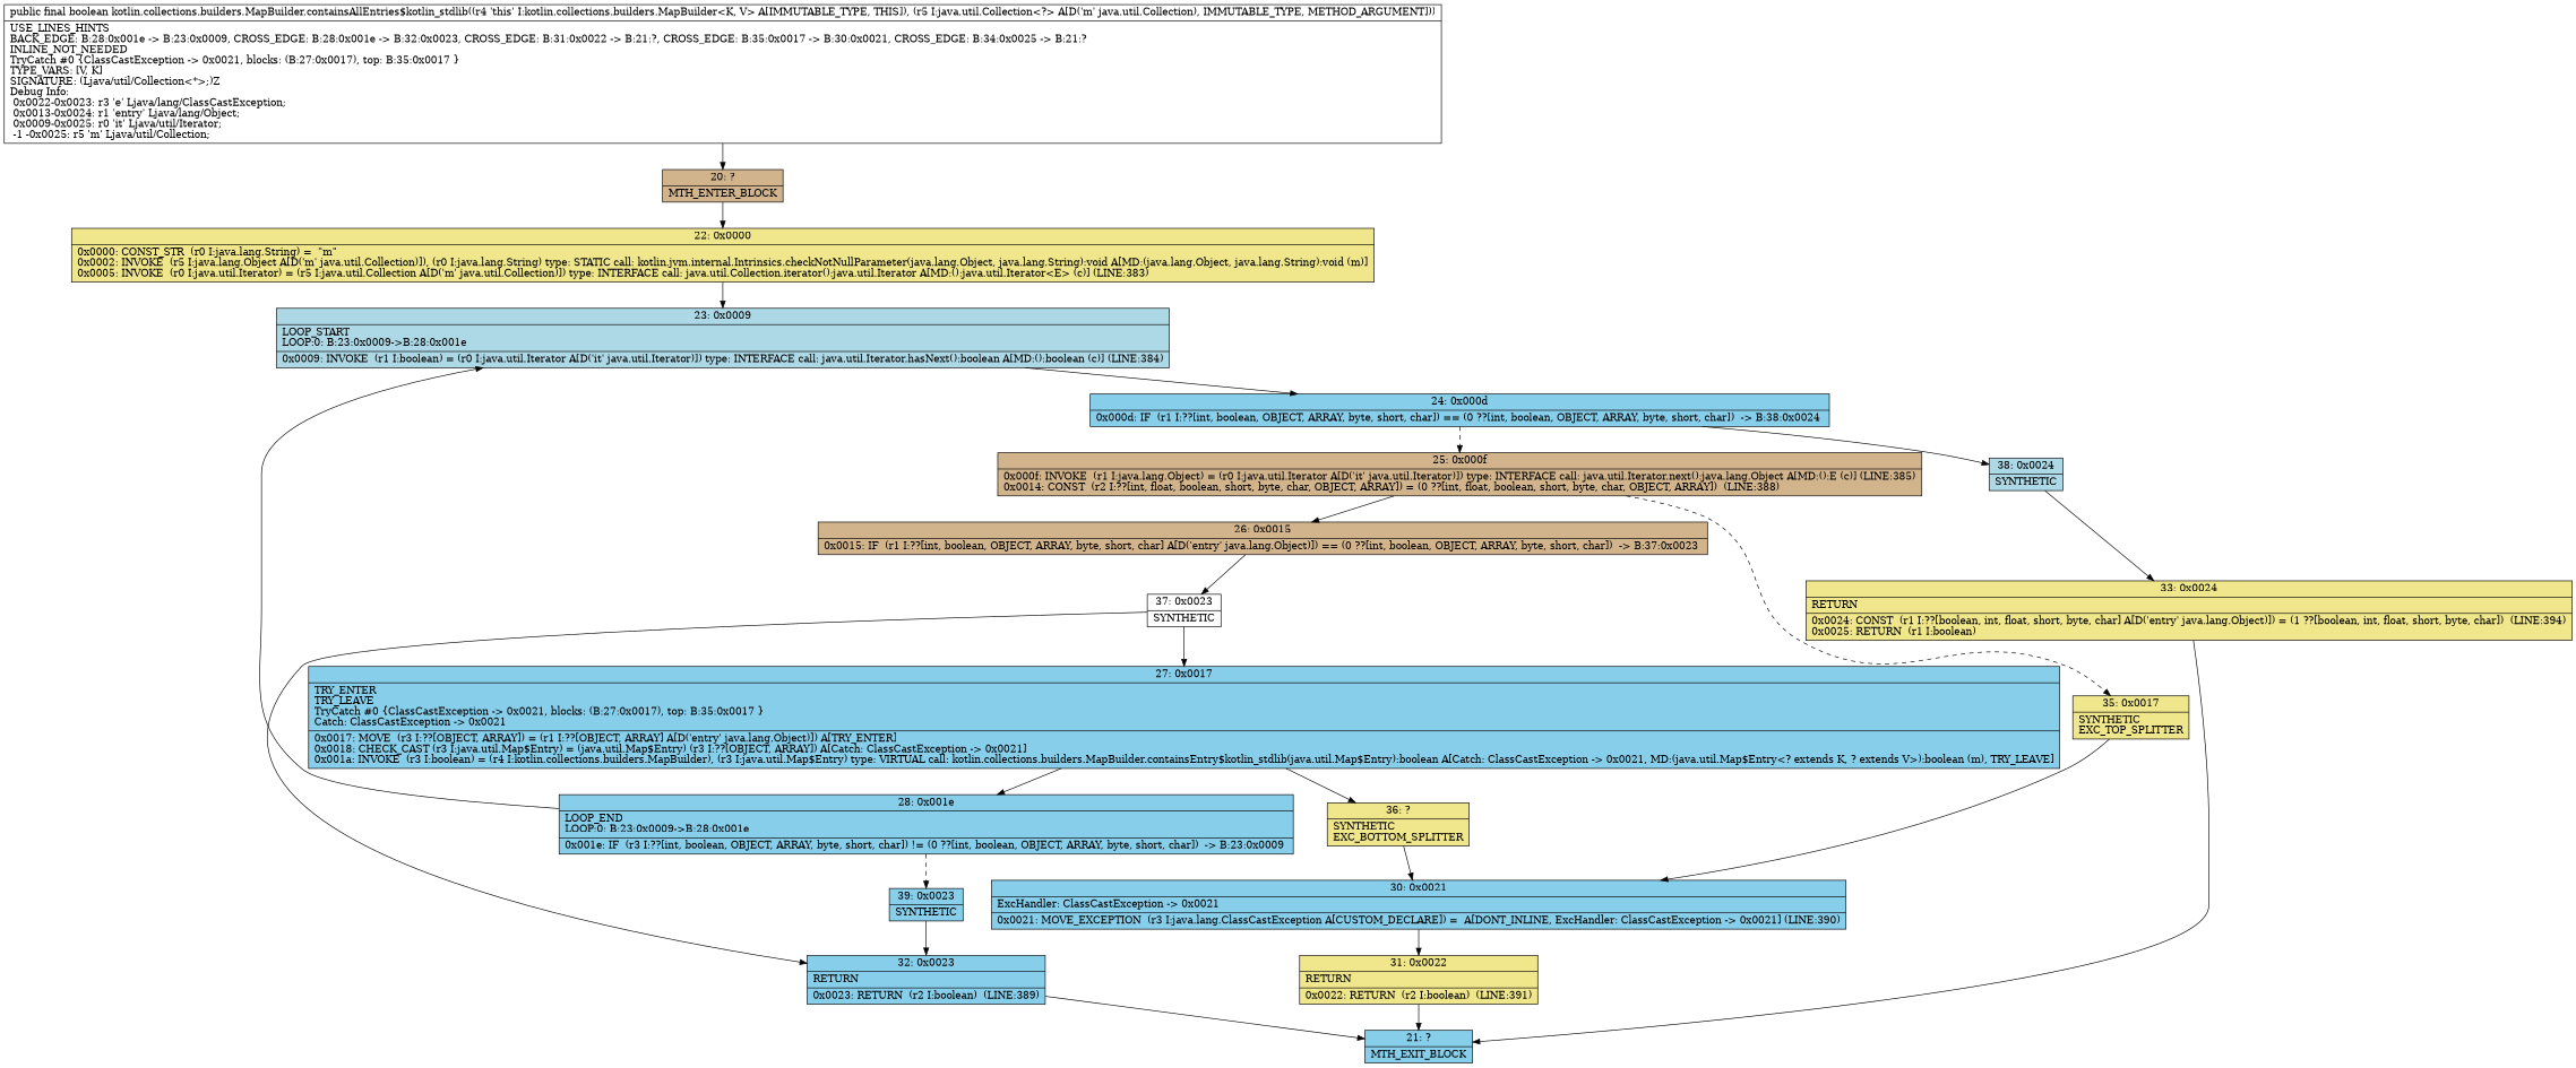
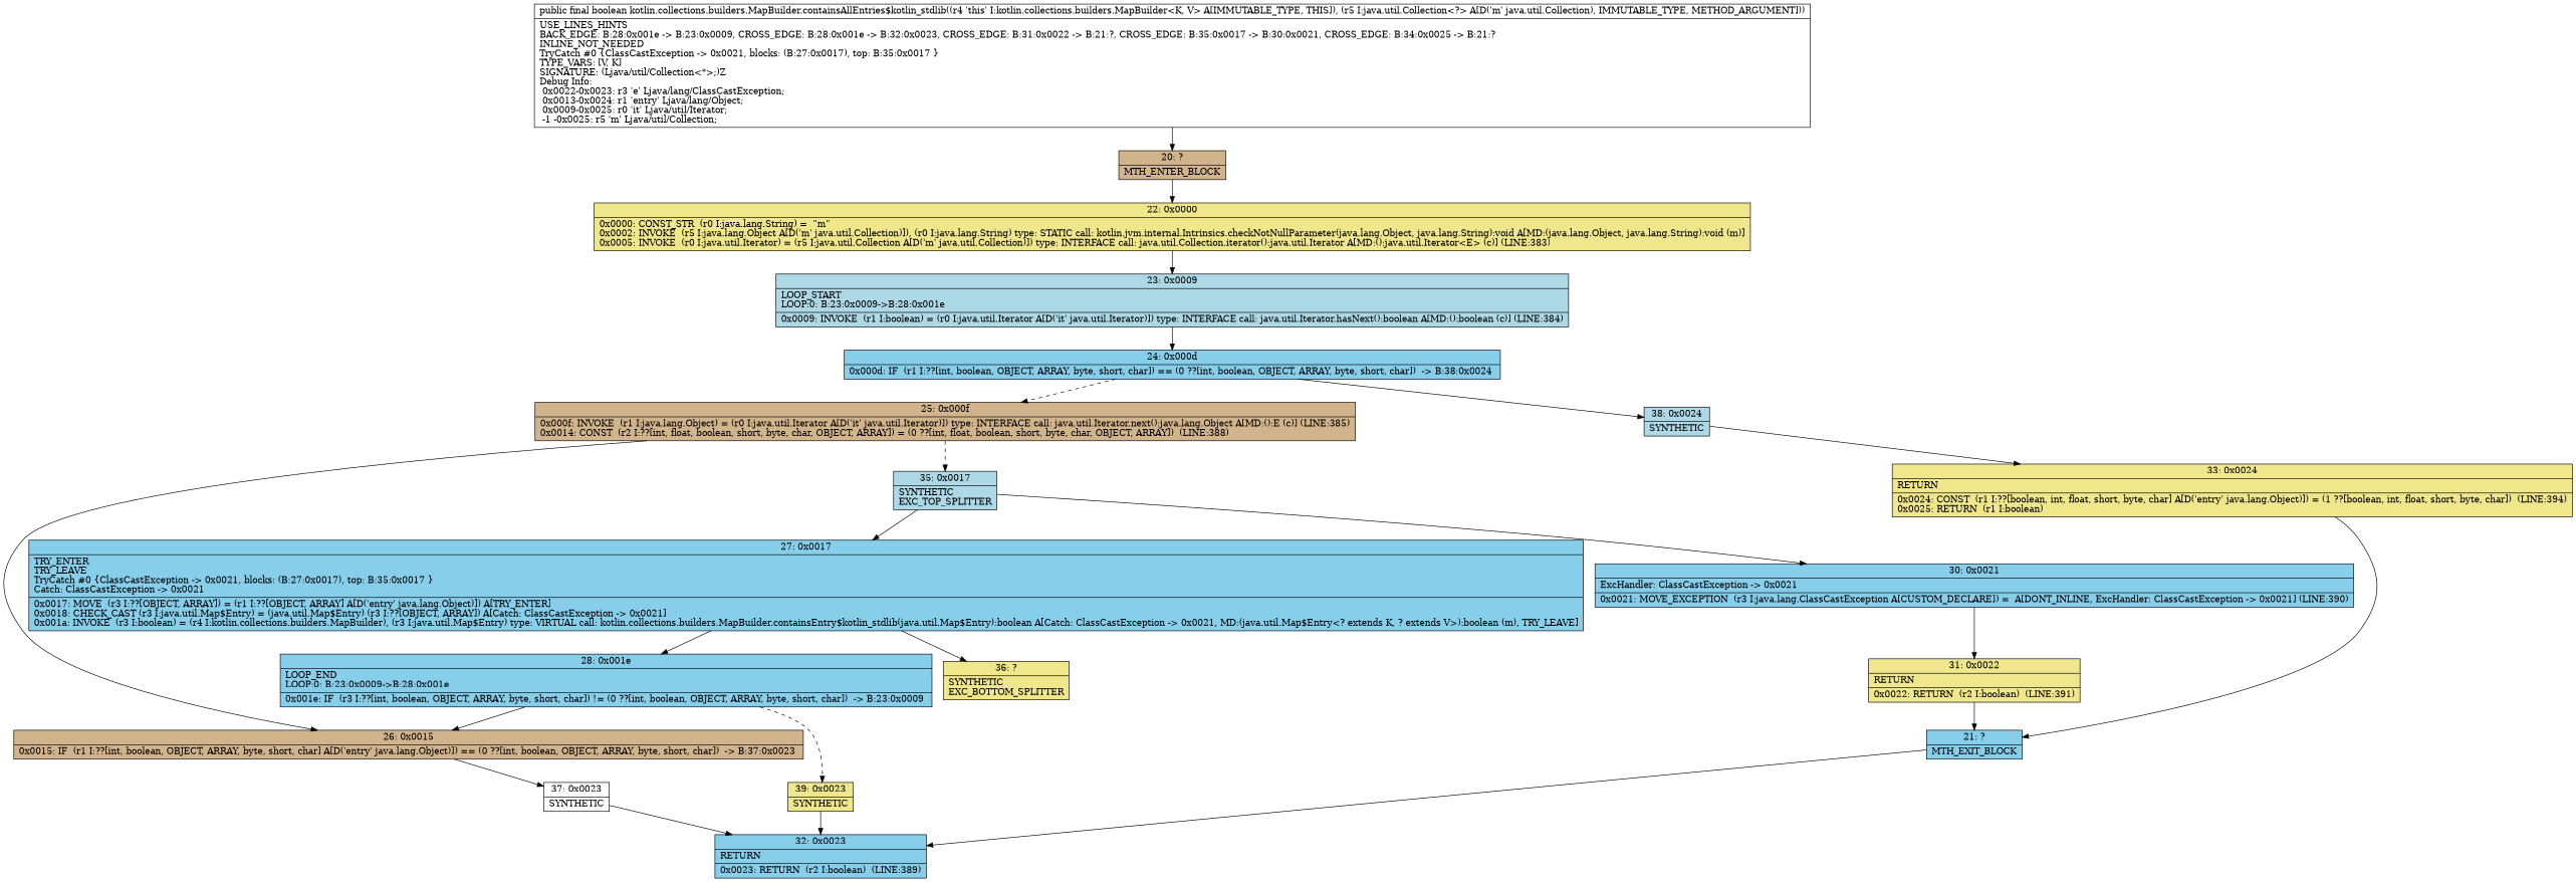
  digraph {
    node [fillcolor=khaki shape=record style=filled]
    n1 [fillcolor=tan label="{20\:\ ?|MTH_ENTER_BLOCK\l}"]
    n2 [label="{22\:\ 0x0000|0x0000: CONST_STR  (r0 I:java.lang.String) =  \"m\" \l0x0002: INVOKE  (r5 I:java.lang.Object A[D('m' java.util.Collection)]), (r0 I:java.lang.String) type: STATIC call: kotlin.jvm.internal.Intrinsics.checkNotNullParameter(java.lang.Object, java.lang.String):void A[MD:(java.lang.Object, java.lang.String):void (m)]\l0x0005: INVOKE  (r0 I:java.util.Iterator) = (r5 I:java.util.Collection A[D('m' java.util.Collection)]) type: INTERFACE call: java.util.Collection.iterator():java.util.Iterator A[MD:():java.util.Iterator\<E\> (c)] (LINE:383)\l}"]
    n3 [fillcolor=lightblue label="{23\:\ 0x0009|LOOP_START\lLOOP:0: B:23:0x0009\-\>B:28:0x001e\l|0x0009: INVOKE  (r1 I:boolean) = (r0 I:java.util.Iterator A[D('it' java.util.Iterator)]) type: INTERFACE call: java.util.Iterator.hasNext():boolean A[MD:():boolean (c)] (LINE:384)\l}"]
    n4 [fillcolor=skyblue label="{24\:\ 0x000d|0x000d: IF  (r1 I:??[int, boolean, OBJECT, ARRAY, byte, short, char]) == (0 ??[int, boolean, OBJECT, ARRAY, byte, short, char])  \-\> B:38:0x0024 \l}"]
    n5 [fillcolor=tan label="{25\:\ 0x000f|0x000f: INVOKE  (r1 I:java.lang.Object) = (r0 I:java.util.Iterator A[D('it' java.util.Iterator)]) type: INTERFACE call: java.util.Iterator.next():java.lang.Object A[MD:():E (c)] (LINE:385)\l0x0014: CONST  (r2 I:??[int, float, boolean, short, byte, char, OBJECT, ARRAY]) = (0 ??[int, float, boolean, short, byte, char, OBJECT, ARRAY])  (LINE:388)\l}"]
    n6 [fillcolor=lightblue label="{38\:\ 0x0024|SYNTHETIC\l}"]
    n7 [fillcolor=tan label="{26\:\ 0x0015|0x0015: IF  (r1 I:??[int, boolean, OBJECT, ARRAY, byte, short, char] A[D('entry' java.lang.Object)]) == (0 ??[int, boolean, OBJECT, ARRAY, byte, short, char])  \-\> B:37:0x0023 \l}"]
-   n8 [label="{35\:\ 0x0017|SYNTHETIC\lEXC_TOP_SPLITTER\l}"]
+   n8 [fillcolor=lightblue label="{35\:\ 0x0017|SYNTHETIC\lEXC_TOP_SPLITTER\l}"]
    n9 [label="{33\:\ 0x0024|RETURN\l|0x0024: CONST  (r1 I:??[boolean, int, float, short, byte, char] A[D('entry' java.lang.Object)]) = (1 ??[boolean, int, float, short, byte, char])  (LINE:394)\l0x0025: RETURN  (r1 I:boolean) \l}"]
    n10 [fillcolor=white label="{37\:\ 0x0023|SYNTHETIC\l}"]
    n11 [fillcolor=skyblue label="{27\:\ 0x0017|TRY_ENTER\lTRY_LEAVE\lTryCatch #0 \{ClassCastException \-\> 0x0021, blocks: (B:27:0x0017), top: B:35:0x0017 \}\lCatch: ClassCastException \-\> 0x0021\l|0x0017: MOVE  (r3 I:??[OBJECT, ARRAY]) = (r1 I:??[OBJECT, ARRAY] A[D('entry' java.lang.Object)]) A[TRY_ENTER]\l0x0018: CHECK_CAST (r3 I:java.util.Map$Entry) = (java.util.Map$Entry) (r3 I:??[OBJECT, ARRAY]) A[Catch: ClassCastException \-\> 0x0021]\l0x001a: INVOKE  (r3 I:boolean) = (r4 I:kotlin.collections.builders.MapBuilder), (r3 I:java.util.Map$Entry) type: VIRTUAL call: kotlin.collections.builders.MapBuilder.containsEntry$kotlin_stdlib(java.util.Map$Entry):boolean A[Catch: ClassCastException \-\> 0x0021, MD:(java.util.Map$Entry\<? extends K, ? extends V\>):boolean (m), TRY_LEAVE]\l}"]
    n12 [fillcolor=skyblue label="{30\:\ 0x0021|ExcHandler: ClassCastException \-\> 0x0021\l|0x0021: MOVE_EXCEPTION  (r3 I:java.lang.ClassCastException A[CUSTOM_DECLARE]) =  A[DONT_INLINE, ExcHandler: ClassCastException \-\> 0x0021] (LINE:390)\l}"]
    n13 [fillcolor=skyblue label="{32\:\ 0x0023|RETURN\l|0x0023: RETURN  (r2 I:boolean)  (LINE:389)\l}"]
    n14 [fillcolor=skyblue label="{28\:\ 0x001e|LOOP_END\lLOOP:0: B:23:0x0009\-\>B:28:0x001e\l|0x001e: IF  (r3 I:??[int, boolean, OBJECT, ARRAY, byte, short, char]) != (0 ??[int, boolean, OBJECT, ARRAY, byte, short, char])  \-\> B:23:0x0009 \l}"]
    n15 [label="{36\:\ ?|SYNTHETIC\lEXC_BOTTOM_SPLITTER\l}"]
    n16 [label="{31\:\ 0x0022|RETURN\l|0x0022: RETURN  (r2 I:boolean)  (LINE:391)\l}"]
-   n17 [fillcolor=skyblue label="{39\:\ 0x0023|SYNTHETIC\l}"]
+   n17 [label="{39\:\ 0x0023|SYNTHETIC\l}"]
    n18 [fillcolor=skyblue label="{21\:\ ?|MTH_EXIT_BLOCK\l}"]
    n19 [fillcolor=white label="{public final boolean kotlin.collections.builders.MapBuilder.containsAllEntries$kotlin_stdlib((r4 'this' I:kotlin.collections.builders.MapBuilder\<K, V\> A[IMMUTABLE_TYPE, THIS]), (r5 I:java.util.Collection\<?\> A[D('m' java.util.Collection), IMMUTABLE_TYPE, METHOD_ARGUMENT]))  | USE_LINES_HINTS\lBACK_EDGE: B:28:0x001e \-\> B:23:0x0009, CROSS_EDGE: B:28:0x001e \-\> B:32:0x0023, CROSS_EDGE: B:31:0x0022 \-\> B:21:?, CROSS_EDGE: B:35:0x0017 \-\> B:30:0x0021, CROSS_EDGE: B:34:0x0025 \-\> B:21:?\lINLINE_NOT_NEEDED\lTryCatch #0 \{ClassCastException \-\> 0x0021, blocks: (B:27:0x0017), top: B:35:0x0017 \}\lTYPE_VARS: [V, K]\lSIGNATURE: (Ljava\/util\/Collection\<*\>;)Z\lDebug Info:\l  0x0022\-0x0023: r3 'e' Ljava\/lang\/ClassCastException;\l  0x0013\-0x0024: r1 'entry' Ljava\/lang\/Object;\l  0x0009\-0x0025: r0 'it' Ljava\/util\/Iterator;\l  \-1 \-0x0025: r5 'm' Ljava\/util\/Collection;\l}"]
    n1 -> n2
    n2 -> n3
    n3 -> n4
    n4 -> n5 [style=dashed]
    n4 -> n6
    n5 -> n7
    n5 -> n8 [style=dashed]
    n6 -> n9
    n7 -> n10
-   n10 -> n11
+   n8 -> n11
    n8 -> n12
    n9 -> n18
    n10 -> n13
    n11 -> n14
    n11 -> n15
    n12 -> n16
-   n13 -> n18
-   n14 -> n3
+   n18 -> n13
+   n14 -> n7
    n14 -> n17 [style=dashed]
-   n15 -> n12
    n16 -> n18
    n17 -> n13
    n19 -> n1
  }
